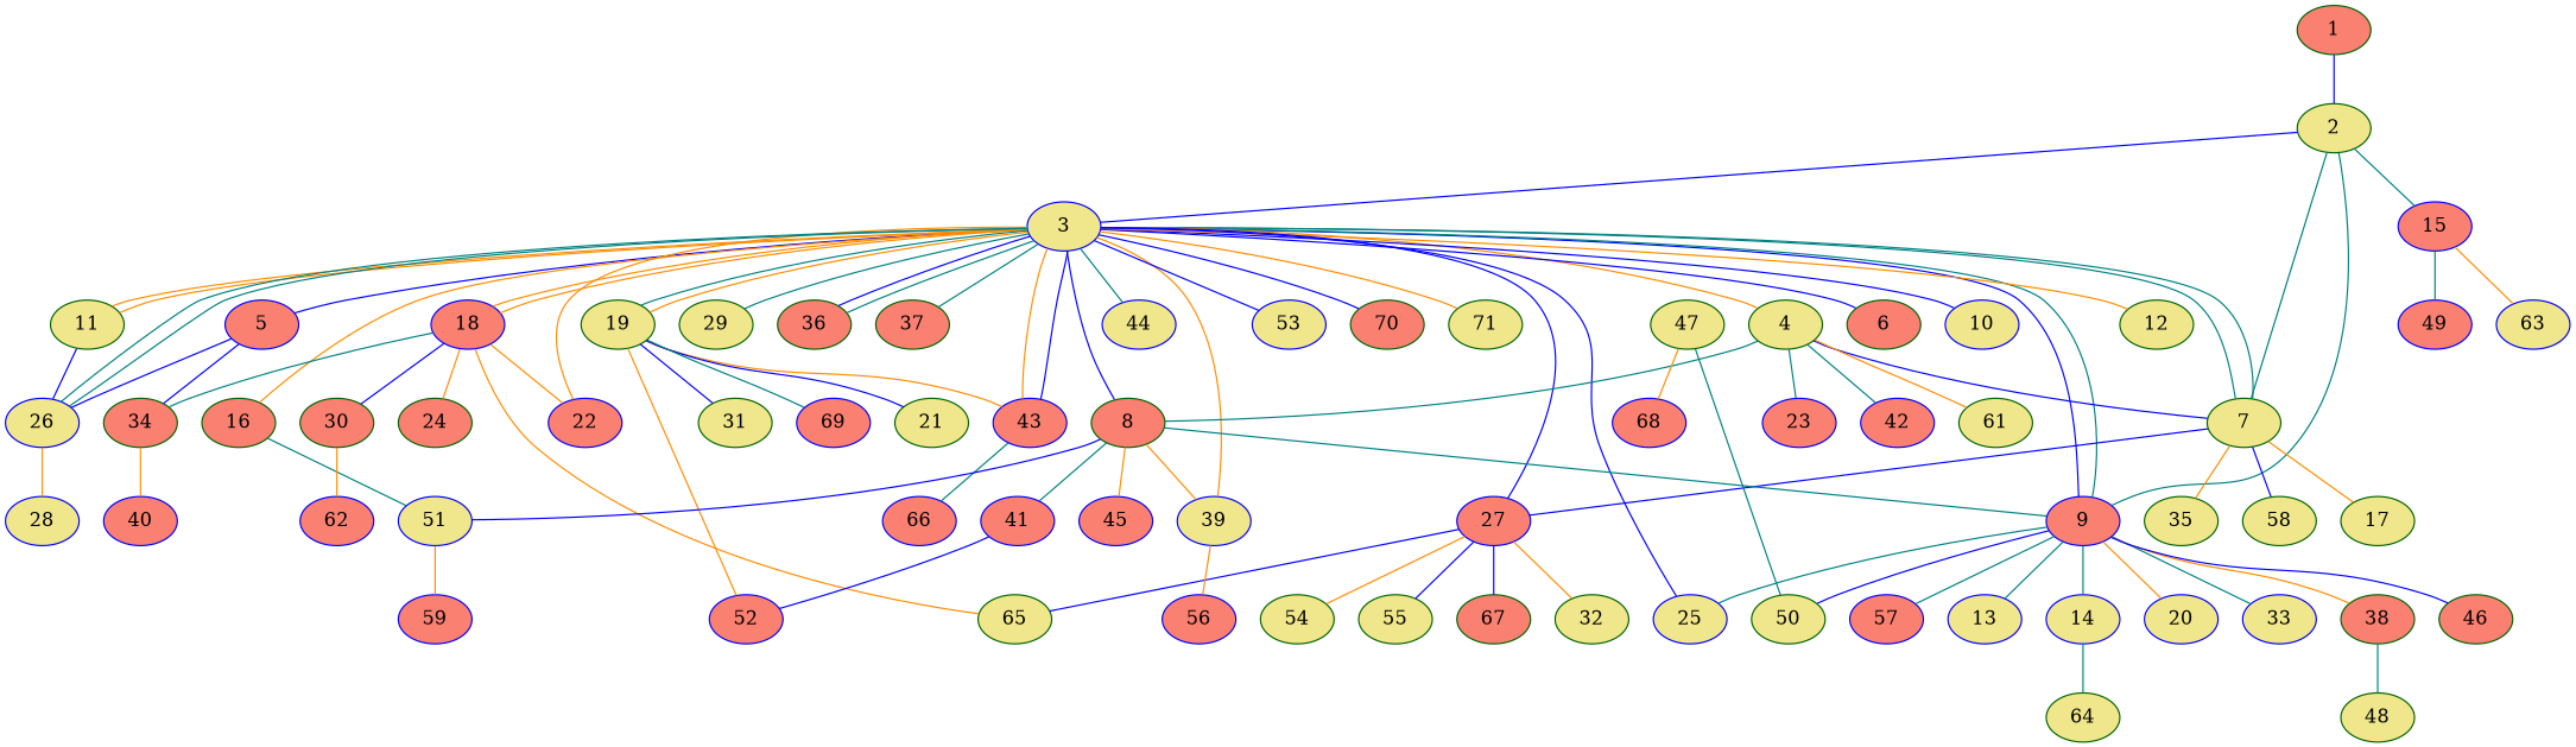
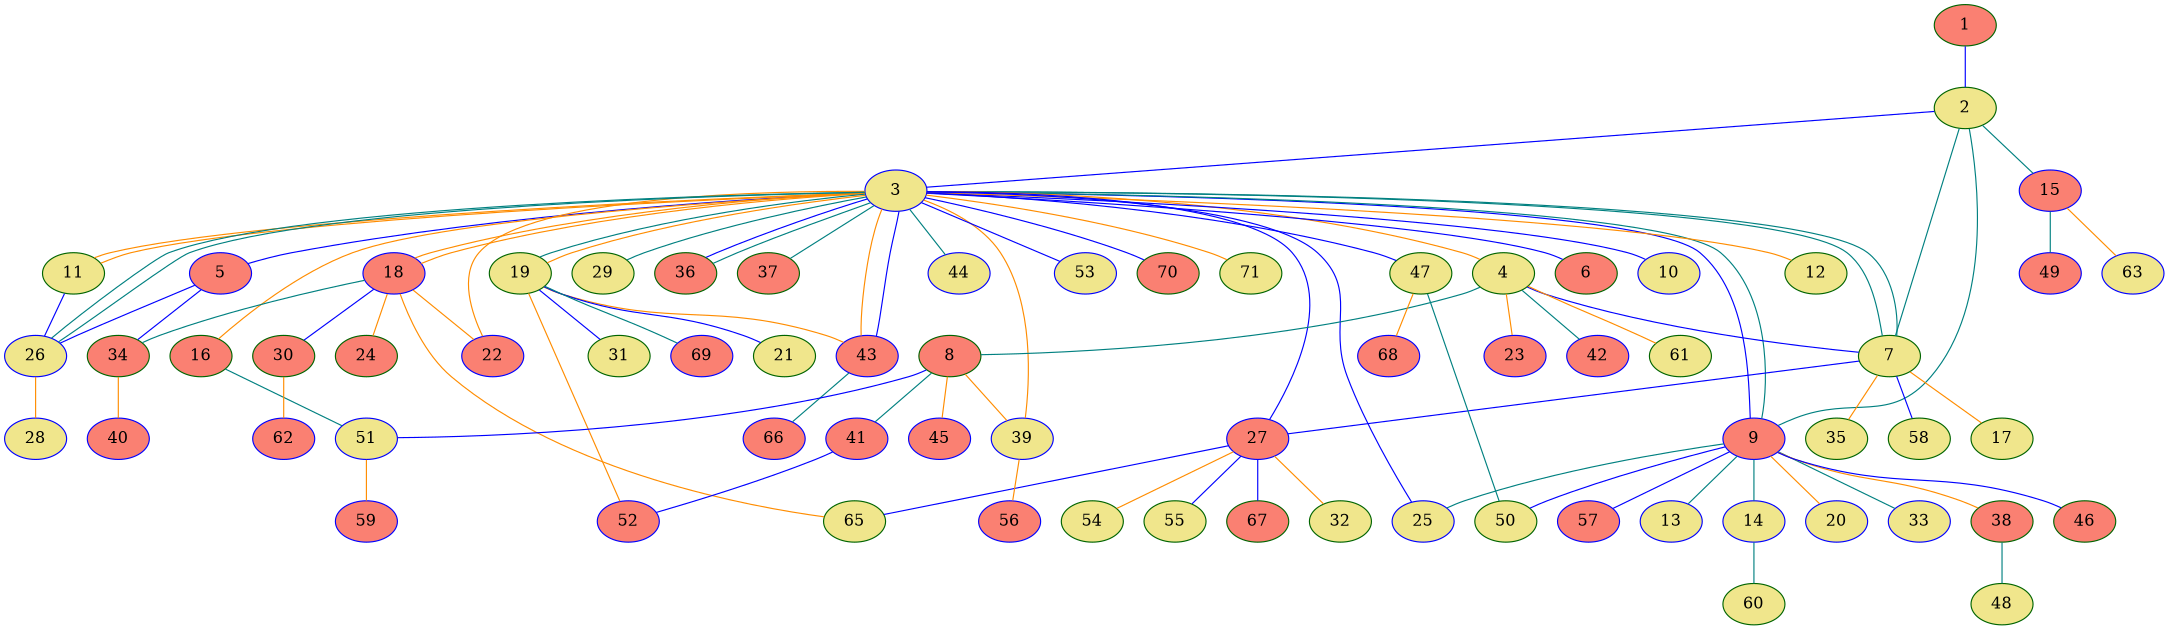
  graph {
    node [color=darkgreen fillcolor=khaki style=filled]
    edge [color=darkorange]
    1 [fillcolor=salmon]
    2
    3 [color=blue]
    7
    9 [color=blue fillcolor=salmon]
    15 [color=blue fillcolor=salmon]
    4
    5 [color=blue fillcolor=salmon]
    6 [fillcolor=salmon]
    10 [color=blue]
    11
    12
    16 [fillcolor=salmon]
    18 [color=blue fillcolor=salmon]
    19
    22 [color=blue fillcolor=salmon]
    25 [color=blue]
    26 [color=blue]
    27 [color=blue fillcolor=salmon]
    29
    36 [fillcolor=salmon]
    37 [fillcolor=salmon]
    39 [color=blue]
    43 [color=blue fillcolor=salmon]
    44 [color=blue]
    47
    53 [color=blue]
    70 [fillcolor=salmon]
    71
    17
    35
    58
    13 [color=blue]
    14 [color=blue]
    20 [color=blue]
    33 [color=blue]
    38 [fillcolor=salmon]
    46 [fillcolor=salmon]
    50
    57 [color=blue fillcolor=salmon]
    49 [color=blue fillcolor=salmon]
    63 [color=blue]
    8 [fillcolor=salmon]
    23 [color=blue fillcolor=salmon]
    42 [color=blue fillcolor=salmon]
    61
    34 [fillcolor=salmon]
    51 [color=blue]
    24 [fillcolor=salmon]
    30 [fillcolor=salmon]
    65
    21
    31
    52 [color=blue fillcolor=salmon]
    69 [color=blue fillcolor=salmon]
    28 [color=blue]
    32
    54
    55
    67 [fillcolor=salmon]
    56 [color=blue fillcolor=salmon]
    66 [color=blue fillcolor=salmon]
    68 [color=blue fillcolor=salmon]
    41 [color=blue fillcolor=salmon]
    45 [color=blue fillcolor=salmon]
    40 [color=blue fillcolor=salmon]
    59 [color=blue fillcolor=salmon]
-   60 [label=64]
+   60
    48
    62 [color=blue fillcolor=salmon]
    1 -- 2 [color=blue]
    2 -- 3 [color=blue]
    2 -- 7 [color=teal]
    2 -- 9 [color=teal]
    2 -- 15 [color=teal]
    3 -- 7 [color=teal]
    3 -- 7 [color=teal]
    3 -- 9 [color=blue]
    3 -- 9 [color=teal]
    3 -- 4
    3 -- 5 [color=blue]
    3 -- 6 [color=blue]
    3 -- 10 [color=blue]
    3 -- 11
    3 -- 11
    3 -- 12
    3 -- 16
    3 -- 18
    3 -- 18
    3 -- 19 [color=teal]
    3 -- 19
    3 -- 22
    3 -- 25 [color=blue]
    3 -- 26 [color=teal]
    3 -- 26 [color=teal]
    3 -- 27 [color=blue]
    3 -- 29 [color=teal]
    3 -- 36 [color=blue]
    3 -- 36 [color=teal]
    3 -- 37 [color=teal]
    3 -- 39
    3 -- 43
    3 -- 43 [color=blue]
    3 -- 44 [color=teal]
-   3 -- 8 [color=blue]
+   3 -- 47 [color=blue]
    3 -- 53 [color=blue]
    3 -- 70 [color=blue]
    3 -- 71
    7 -- 27 [color=blue]
    7 -- 17
    7 -- 35
    7 -- 58 [color=blue]
    9 -- 25 [color=teal]
    9 -- 13 [color=teal]
    9 -- 14 [color=teal]
    9 -- 20
    9 -- 33 [color=teal]
    9 -- 38
    9 -- 46 [color=blue]
    9 -- 50 [color=blue]
-   9 -- 57 [color=teal]
+   9 -- 57 [color=blue]
    15 -- 49 [color=teal]
    15 -- 63
    4 -- 7 [color=blue]
    4 -- 8 [color=teal]
-   4 -- 23 [color=teal]
+   4 -- 23
    4 -- 42 [color=teal]
    4 -- 61
    5 -- 26 [color=blue]
    5 -- 34 [color=blue]
    11 -- 26 [color=blue]
    16 -- 51 [color=teal]
    18 -- 22
    18 -- 34 [color=teal]
    18 -- 24
    18 -- 30 [color=blue]
    18 -- 65
    19 -- 43
    19 -- 21 [color=blue]
    19 -- 31 [color=blue]
    19 -- 52
    19 -- 69 [color=teal]
    26 -- 28
    27 -- 65 [color=blue]
    27 -- 32
    27 -- 54
    27 -- 55 [color=blue]
    27 -- 67 [color=blue]
    39 -- 56
    43 -- 66 [color=teal]
    47 -- 50 [color=teal]
    47 -- 68
    14 -- 60 [color=teal]
    38 -- 48 [color=teal]
-   8 -- 9 [color=teal]
    8 -- 39
    8 -- 51 [color=blue]
    8 -- 41 [color=teal]
    8 -- 45
    34 -- 40
    51 -- 59
    30 -- 62
    41 -- 52 [color=blue]
  }
